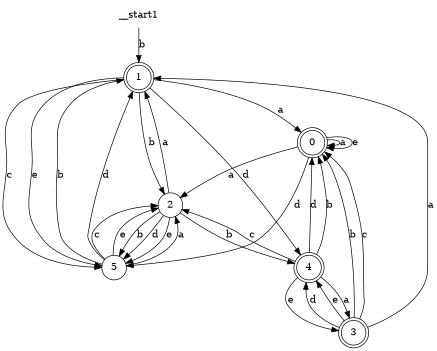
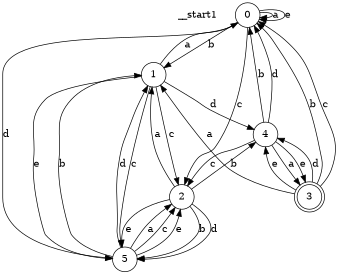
  digraph {
    rankdir=TB
    node [shape=circle color=black fillcolor=white style=filled]
    n1 [label=__start1 shape=none color="" fillcolor="" style=""]
-   n2 [label=0 shape=doublecircle style="rounded,filled"]
-   n3 [label=1 shape=doublecircle]
+   n2 [label=0 style="rounded,filled"]
+   n3 [label=1]
    n4 [label=2]
    n5 [label=5 style="rounded,filled"]
-   n6 [label=4 shape=doublecircle]
+   n6 [label=4]
    n7 [label=3 shape=doublecircle]
    n2 -> n2 [label=a]
    n2 -> n2 [label=e]
-   n1 -> n3 [label=b]
-   n2 -> n4 [label=a]
+   n2 -> n3 [label=b]
+   n2 -> n4 [label=c]
    n2 -> n5 [label=d]
    n3 -> n2 [label=a]
-   n3 -> n4 [label=b]
+   n3 -> n4 [label=c]
    n3 -> n5 [label=c]
    n3 -> n5 [label=e]
    n3 -> n6 [label=d]
    n4 -> n3 [label=a]
    n4 -> n5 [label=b]
    n4 -> n5 [label=d]
    n4 -> n5 [label=e]
    n4 -> n6 [label=b]
    n5 -> n3 [label=b]
    n5 -> n3 [label=d]
    n5 -> n4 [label=a]
    n5 -> n4 [label=c]
    n5 -> n4 [label=e]
    n6 -> n2 [label=b]
    n6 -> n2 [label=d]
    n6 -> n4 [label=c]
    n6 -> n7 [label=a]
    n6 -> n7 [label=e]
    n7 -> n2 [label=b]
    n7 -> n2 [label=c]
    n7 -> n3 [label=a]
    n7 -> n6 [label=d]
    n7 -> n6 [label=e]
  }
